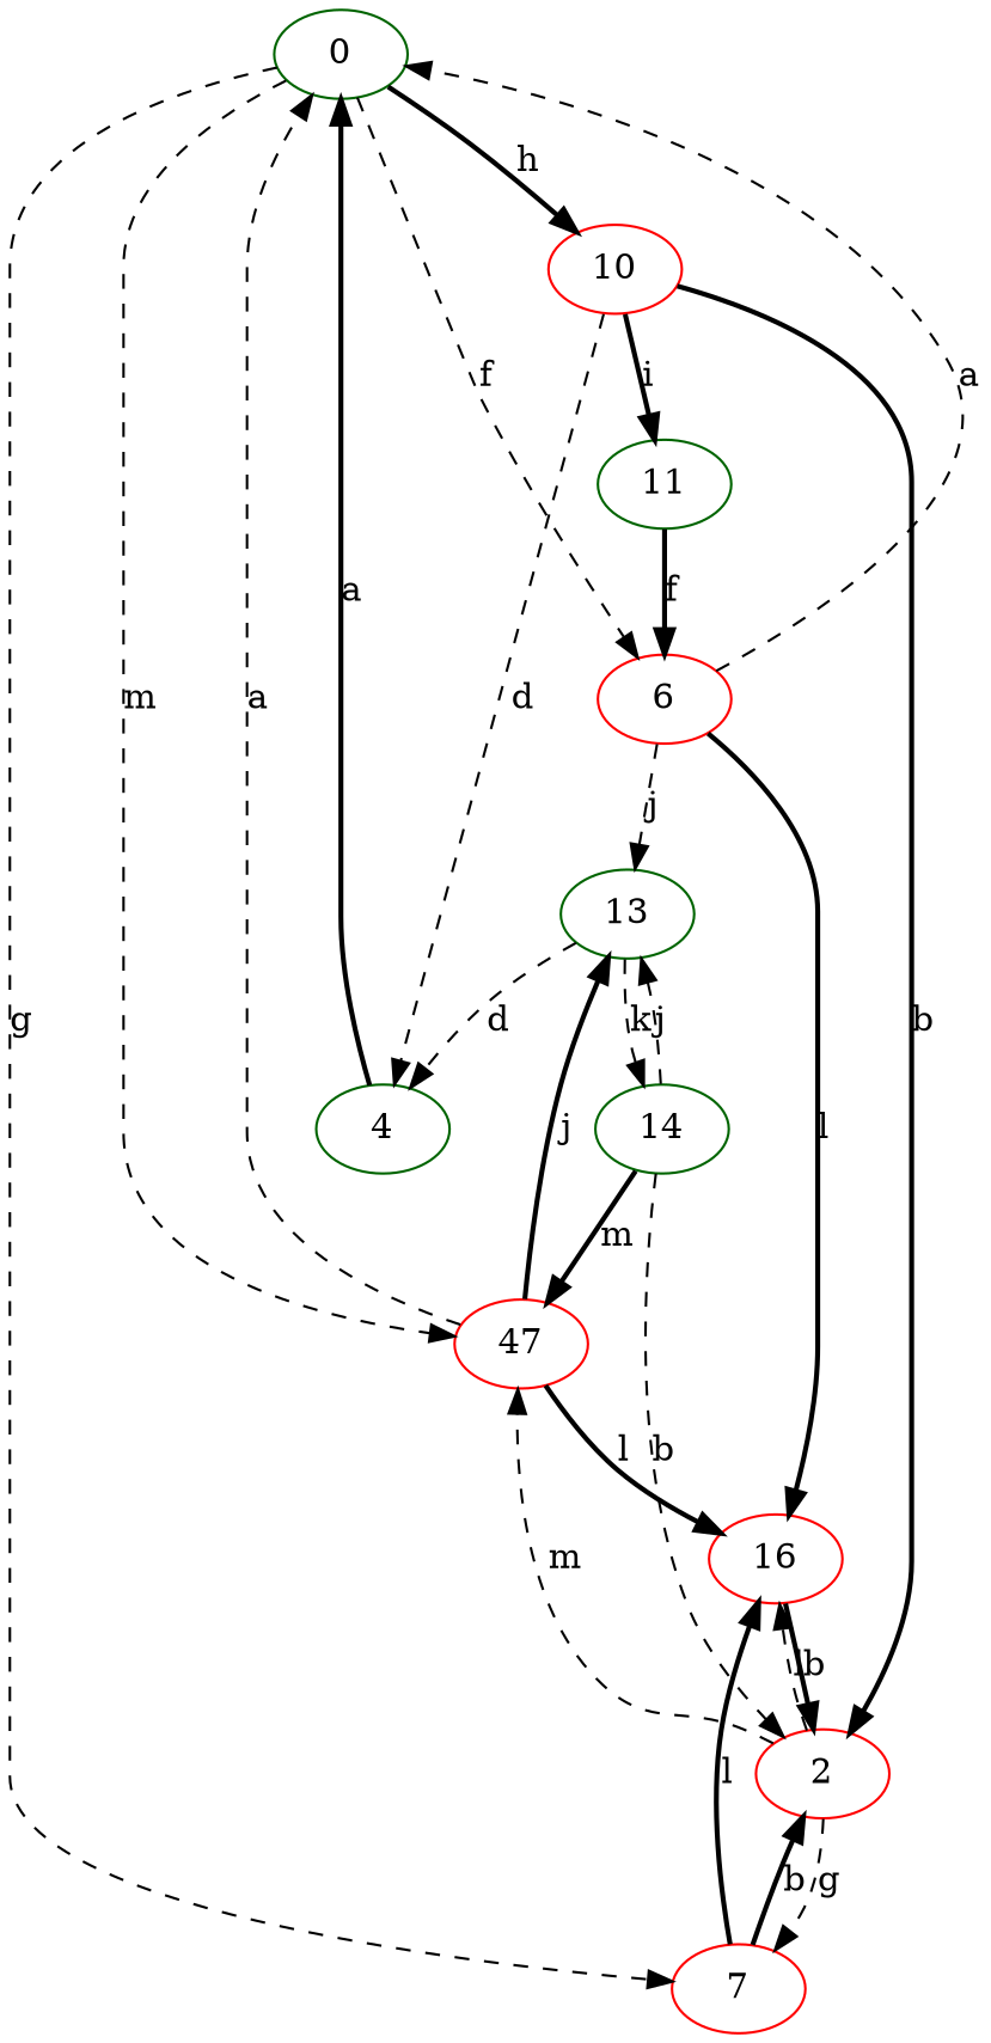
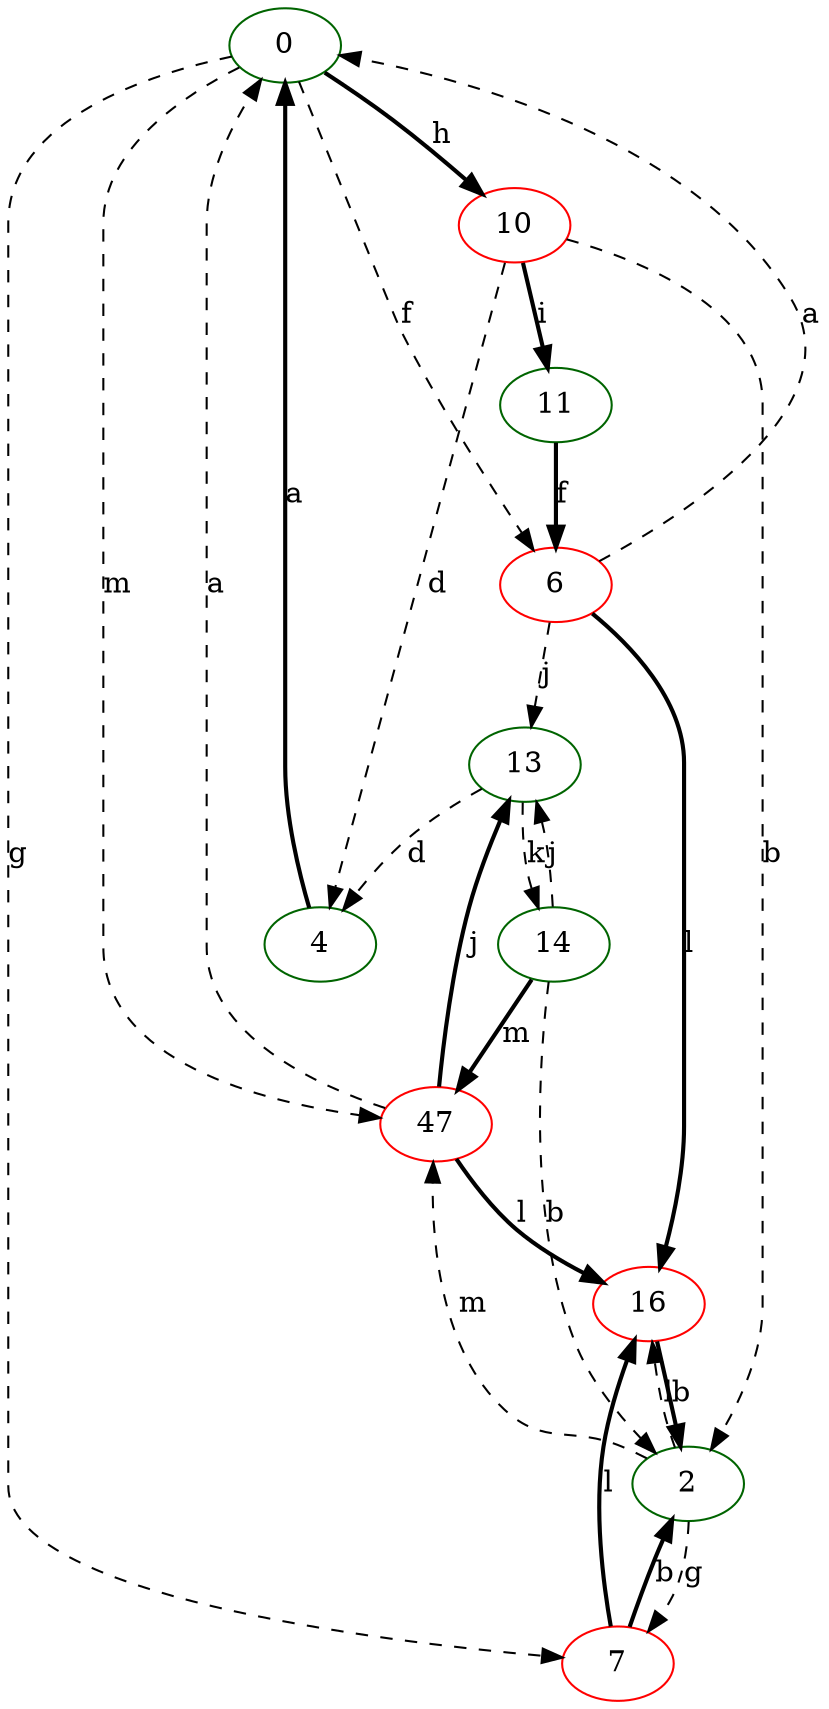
  strict digraph {
    node [color=red]
    edge [style=dashed]
    0 [color=darkgreen]
    6
    7
    10
    n5 [label=47]
    16
    13 [color=darkgreen]
-   2
+   2 [color=darkgreen]
    4 [color=darkgreen]
    11 [color=darkgreen]
    14 [color=darkgreen]
    0 -> 6 [label=f]
    0 -> 7 [label=g]
    0 -> 10 [label=h style=bold]
    0 -> n5 [label=m]
    6 -> 0 [label=a]
    6 -> 16 [label=l style=bold]
    6 -> 13 [label=j]
    7 -> 16 [label=l style=bold]
    7 -> 2 [label=b style=bold]
-   10 -> 2 [label=b style=bold]
+   10 -> 2 [label=b]
    10 -> 4 [label=d]
    10 -> 11 [label=i style=bold]
    n5 -> 0 [label=a]
    n5 -> 16 [label=l style=bold]
    n5 -> 13 [label=j style=bold]
    16 -> 2 [label=b style=bold]
    13 -> 4 [label=d]
    13 -> 14 [label=k]
    2 -> 7 [label=g]
    2 -> n5 [label=m]
    2 -> 16 [label=l]
    4 -> 0 [label=a style=bold]
    11 -> 6 [label=f style=bold]
    14 -> n5 [label=m style=bold]
    14 -> 13 [label=j]
    14 -> 2 [label=b]
  }
